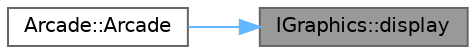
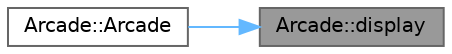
  digraph {
    rankdir=RL
    node [fontname=Helvetica fontsize=10 shape=box style=filled]
-   n1 [color=gray40 fillcolor=grey60 fontcolor=black height=0.2 label="IGraphics::display" width=0.4]
+   n1 [color=gray40 fillcolor=grey60 fontcolor=black height=0.2 label="Arcade::display" width=0.4]
    n2 [color=grey40 fillcolor=white height=0.2 label="Arcade::Arcade" width=0.4]
    n1 -> n2 [color=steelblue1 dir=back fontname=Helvetica fontsize=10 labelfontname=Helvetica labelfontsize=10 style=solid]
  }
